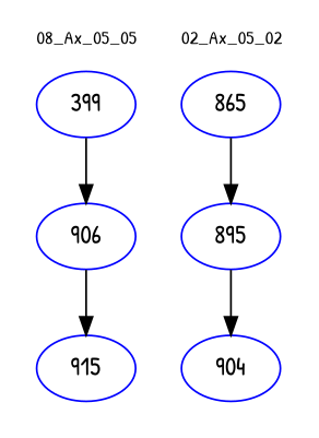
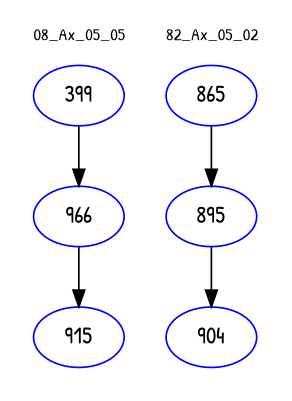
  digraph {
    fontname="Patrick Hand"
    node [color=blue fontname="Patrick Hand"]
    edge [color=black fontname="Patrick Hand"]
    n1 [label=399]
-   n2 [label=906]
+   n2 [label=966]
    n3 [label=915]
    n4 [label=865]
    n5 [label=895]
    n6 [label=904]
    subgraph cluster_1 {
      color=white
      fontsize=10
      label="08_Ax_05_05"
      n1
      n2
      n3
    }
    subgraph cluster_2 {
      color=white
      fontsize=10
-     label="02_Ax_05_02"
+     label="82_Ax_05_02"
      n4
      n5
      n6
    }
    n1 -> n2
    n2 -> n3
    n4 -> n5
    n5 -> n6
  }
